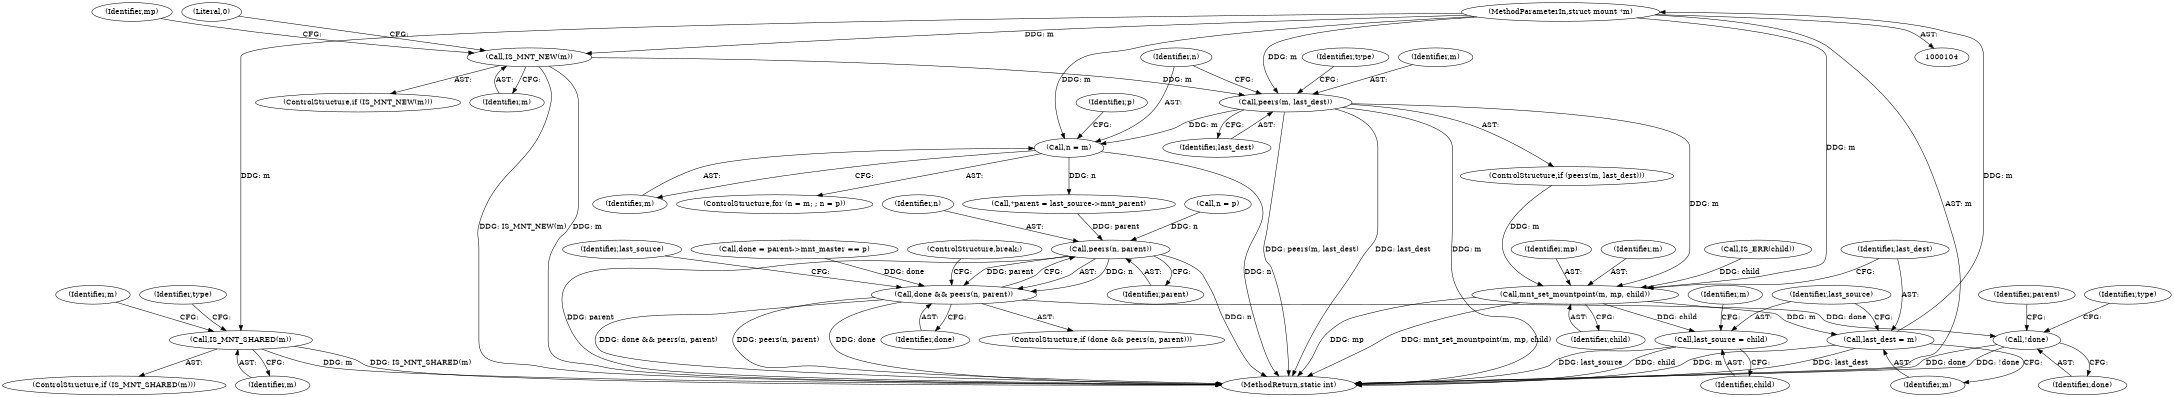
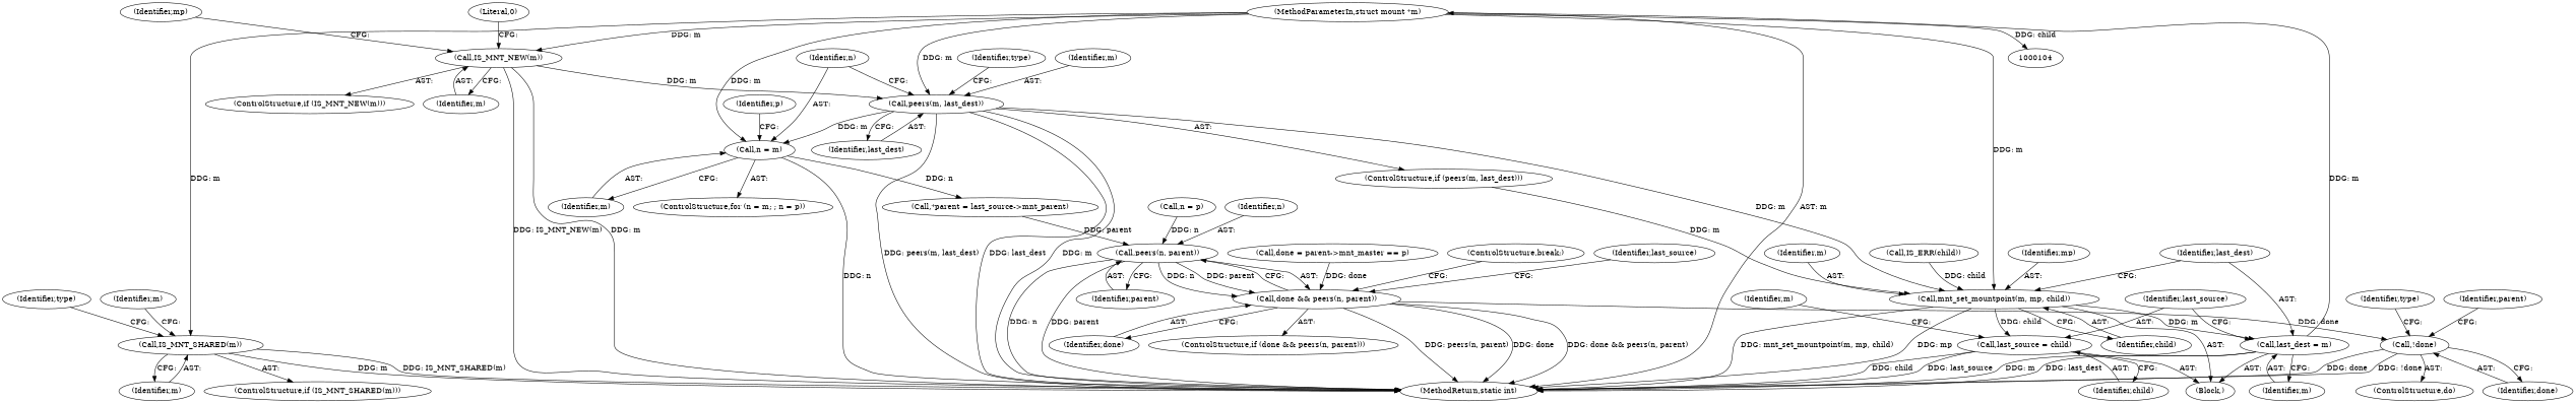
  digraph {
    n1 [label="(MethodParameterIn,struct mount *m)"]
    n2 [label="(Call,IS_MNT_NEW(m))"]
    n3 [label="(Call,peers(m, last_dest))"]
    n4 [label="(Call,n = m)"]
    n5 [label="(Call,IS_MNT_SHARED(m))"]
    n6 [label="(Call,mnt_set_mountpoint(m, mp, child))"]
    n7 [label="(MethodReturn,static int)"]
    1000104
    n9 [label="(ControlStructure,if (IS_MNT_NEW(m)))"]
    n10 [label="(Identifier,m)"]
    n11 [label="(Identifier,last_dest)"]
    n12 [label="(ControlStructure,if (peers(m, last_dest)))"]
    n13 [label="(Identifier,m)"]
    n14 [label="(ControlStructure,for (n = m; ; n = p))"]
    n15 [label="(Call,*parent = last_source->mnt_parent)"]
    n16 [label="(Identifier,m)"]
    n17 [label="(ControlStructure,if (IS_MNT_SHARED(m)))"]
    n18 [label="(Call,last_dest = m)"]
    n19 [label="(Call,last_source = child)"]
+   n20 [label="(Block,)"]
    n21 [label="(Identifier,child)"]
    n22 [label="(Identifier,m)"]
    n23 [label="(Call,peers(n, parent))"]
    n24 [label="(Call,done && peers(n, parent))"]
    n25 [label="(Identifier,parent)"]
    n26 [label="(Call,!done)"]
    n27 [label="(Identifier,done)"]
    n28 [label="(ControlStructure,if (done && peers(n, parent)))"]
    n29 [label="(Identifier,done)"]
+   n30 [label="(ControlStructure,do)"]
    n31 [label="(Identifier,child)"]
    n32 [label="(Call,IS_ERR(child))"]
    n33 [label="(Identifier,last_source)"]
    n34 [label="(Identifier,n)"]
    n35 [label="(Identifier,last_dest)"]
    n36 [label="(Identifier,m)"]
    n37 [label="(Call,n = p)"]
    n38 [label="(Identifier,type)"]
    n39 [label="(Call,done = parent->mnt_master == p)"]
    n40 [label="(Identifier,mp)"]
    n41 [label="(Identifier,type)"]
    n42 [label="(Literal,0)"]
    n43 [label="(Identifier,mp)"]
    n44 [label="(Identifier,m)"]
    n45 [label="(Identifier,m)"]
    n46 [label="(ControlStructure,break;)"]
    n47 [label="(Identifier,parent)"]
    n48 [label="(Identifier,p)"]
    n49 [label="(Identifier,last_source)"]
    n50 [label="(Identifier,m)"]
    n51 [label="(Identifier,n)"]
    n52 [label="(Identifier,type)"]
    n1 -> n2 [label="DDG: m"]
    n1 -> n3 [label="DDG: m"]
    n1 -> n4 [label="DDG: m"]
    n1 -> n5 [label="DDG: m"]
    n1 -> n6 [label="DDG: m"]
    n1 -> n7 [label="AST: m"]
-   n1 -> 1000104 [label="AST: "]
+   n1 -> 1000104 [label="DDG: child"]
    n2 -> n3 [label="DDG: m"]
    n2 -> n7 [label="DDG: IS_MNT_NEW(m)"]
    n2 -> n7 [label="DDG: m"]
    n2 -> n9 [label="AST: "]
    n2 -> n10 [label="CFG: "]
    n3 -> n4 [label="DDG: m"]
    n3 -> n6 [label="DDG: m"]
    n3 -> n7 [label="DDG: last_dest"]
    n3 -> n7 [label="DDG: m"]
    n3 -> n7 [label="DDG: peers(m, last_dest)"]
    n3 -> n11 [label="CFG: "]
    n3 -> n12 [label="AST: "]
    n4 -> n7 [label="DDG: n"]
    n4 -> n13 [label="CFG: "]
    n4 -> n14 [label="AST: "]
    n4 -> n15 [label="DDG: n"]
    n5 -> n7 [label="DDG: m"]
    n5 -> n7 [label="DDG: IS_MNT_SHARED(m)"]
    n5 -> n16 [label="CFG: "]
    n5 -> n17 [label="AST: "]
    n6 -> n7 [label="DDG: mp"]
    n6 -> n7 [label="DDG: mnt_set_mountpoint(m, mp, child)"]
    n6 -> n18 [label="DDG: m"]
    n6 -> n19 [label="DDG: child"]
+   n6 -> n20 [label="AST: "]
    n6 -> n21 [label="CFG: "]
    n10 -> n2 [label="AST: "]
    n11 -> n3 [label="AST: "]
    n12 -> n6 [label="DDG: m"]
    n13 -> n4 [label="AST: "]
    n15 -> n23 [label="DDG: parent"]
    n16 -> n5 [label="AST: "]
    n18 -> n1 [label="DDG: m"]
    n18 -> n7 [label="DDG: m"]
    n18 -> n7 [label="DDG: last_dest"]
+   n18 -> n20 [label="AST: "]
    n18 -> n22 [label="CFG: "]
    n19 -> n7 [label="DDG: last_source"]
    n19 -> n7 [label="DDG: child"]
+   n19 -> n20 [label="AST: "]
    n19 -> n31 [label="CFG: "]
    n21 -> n6 [label="AST: "]
    n22 -> n18 [label="AST: "]
    n23 -> n7 [label="DDG: n"]
    n23 -> n7 [label="DDG: parent"]
    n23 -> n24 [label="AST: "]
    n23 -> n24 [label="DDG: n"]
    n23 -> n24 [label="DDG: parent"]
    n23 -> n25 [label="CFG: "]
    n24 -> n7 [label="DDG: done && peers(n, parent)"]
    n24 -> n7 [label="DDG: peers(n, parent)"]
    n24 -> n7 [label="DDG: done"]
    n24 -> n23 [label="CFG: "]
    n24 -> n26 [label="DDG: done"]
    n24 -> n27 [label="CFG: "]
    n24 -> n28 [label="AST: "]
    n25 -> n23 [label="AST: "]
    n26 -> n7 [label="DDG: done"]
    n26 -> n7 [label="DDG: !done"]
    n26 -> n29 [label="CFG: "]
+   n26 -> n30 [label="AST: "]
    n27 -> n24 [label="AST: "]
    n29 -> n26 [label="AST: "]
    n31 -> n19 [label="AST: "]
    n32 -> n6 [label="DDG: child"]
    n33 -> n24 [label="CFG: "]
    n34 -> n3 [label="CFG: "]
    n34 -> n4 [label="AST: "]
    n35 -> n6 [label="CFG: "]
    n35 -> n18 [label="AST: "]
    n36 -> n19 [label="CFG: "]
    n37 -> n23 [label="DDG: n"]
    n38 -> n26 [label="CFG: "]
    n39 -> n24 [label="DDG: done"]
    n40 -> n6 [label="AST: "]
    n41 -> n3 [label="CFG: "]
    n42 -> n2 [label="CFG: "]
    n43 -> n2 [label="CFG: "]
    n44 -> n3 [label="AST: "]
    n45 -> n5 [label="CFG: "]
    n46 -> n24 [label="CFG: "]
    n47 -> n26 [label="CFG: "]
    n48 -> n4 [label="CFG: "]
    n49 -> n18 [label="CFG: "]
    n49 -> n19 [label="AST: "]
    n50 -> n6 [label="AST: "]
    n51 -> n23 [label="AST: "]
    n52 -> n5 [label="CFG: "]
  }
